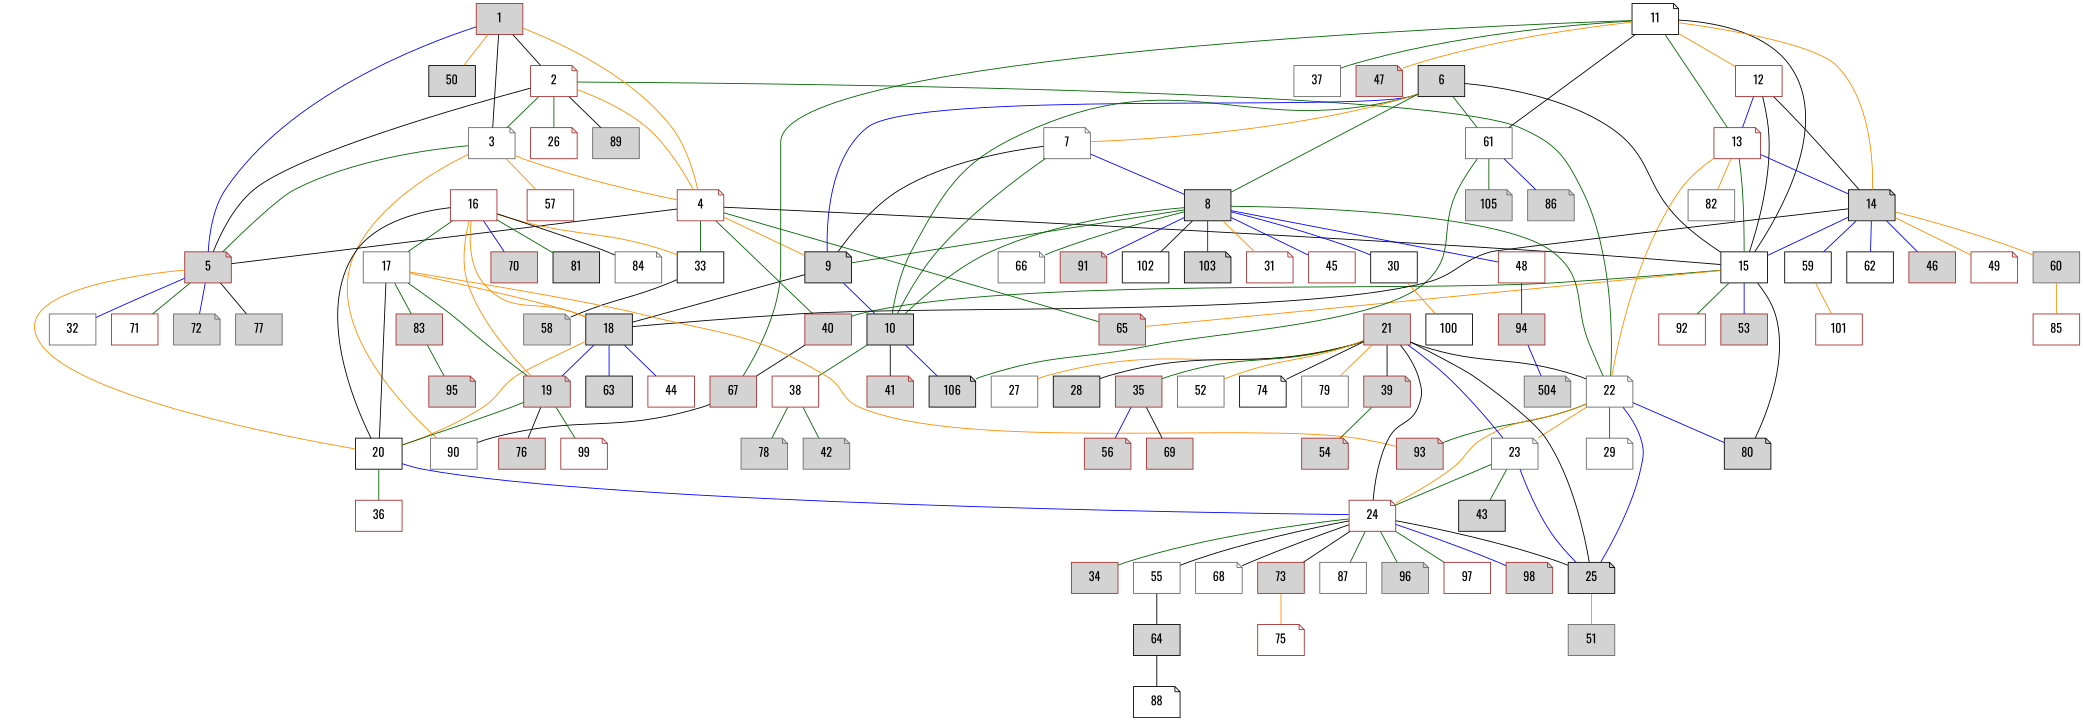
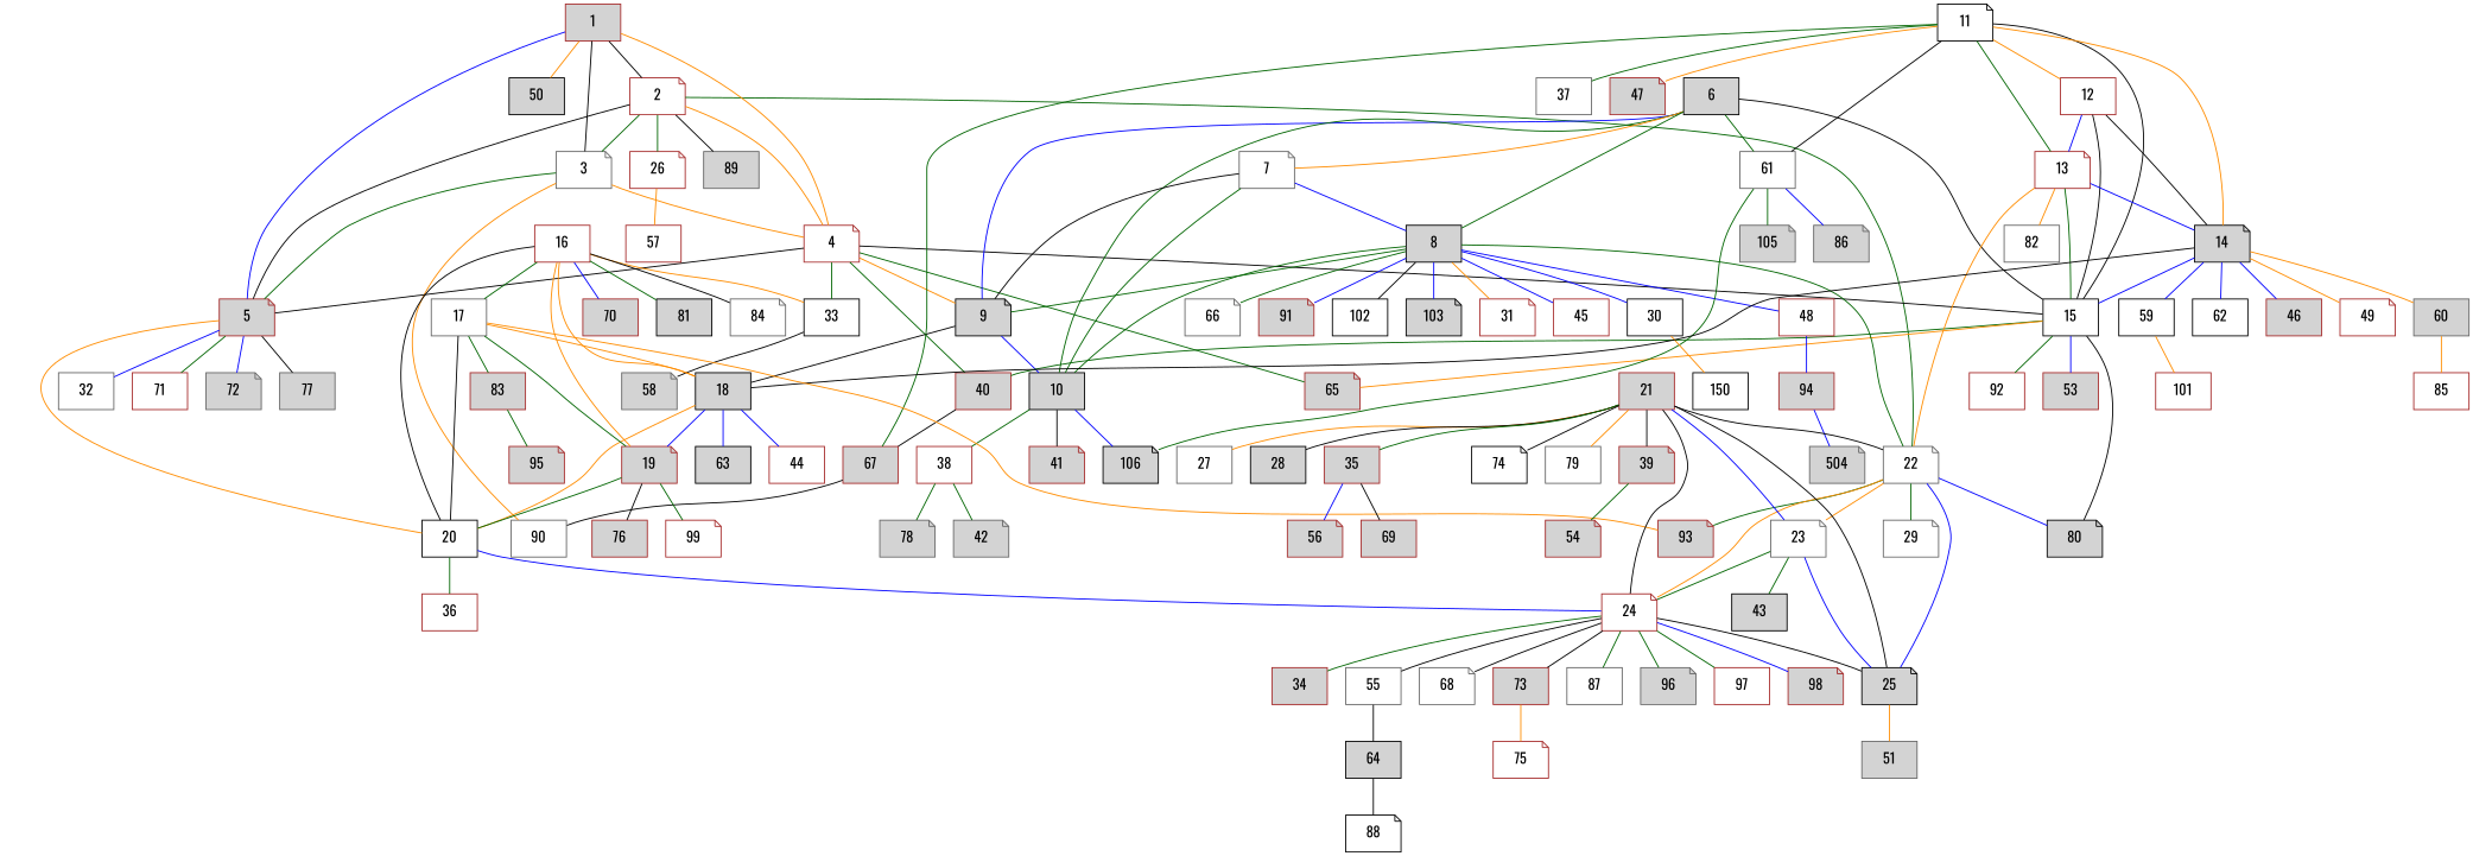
  graph {
    fontname=Oswald
    node [color=brown fillcolor=lightgrey fontname=Oswald shape=box style=filled]
    edge [color=darkgreen fontname=Oswald]
    2 [fillcolor=white shape=note]
    1
    3 [color=gray40 fillcolor=white shape=note]
    4 [fillcolor=white shape=note]
    5 [shape=note]
    50 [color=black]
    22 [color=gray40 fillcolor=white shape=note]
    26 [fillcolor=white shape=note]
    89 [color=gray40]
    57 [fillcolor=white]
    90 [color=gray40 fillcolor=white]
    9 [color=black shape=note]
    15 [color=black fillcolor=white]
    33 [color=black fillcolor=white]
    40
    65 [shape=note]
    20 [color=black fillcolor=white]
    32 [color=gray40 fillcolor=white]
    71 [fillcolor=white]
    72 [color=gray40 shape=note]
    77 [color=gray40]
    80 [color=black shape=note]
    93 [shape=note]
    24 [fillcolor=white shape=note]
    23 [color=gray40 fillcolor=white shape=note]
    25 [color=black shape=note]
    29 [color=gray40 fillcolor=white shape=note]
    10 [color=black]
    18 [color=black]
    53
    92 [fillcolor=white]
    58 [color=gray40 shape=note]
    67
    36 [fillcolor=white]
    6 [color=black]
    7 [color=gray40 fillcolor=white shape=note]
    8 [color=black]
    61 [color=gray40 fillcolor=white]
    30 [color=black fillcolor=white]
    31 [fillcolor=white shape=note]
    45 [fillcolor=white]
    48 [fillcolor=white]
    66 [color=gray40 fillcolor=white shape=note]
    91 [shape=note]
    102 [color=black fillcolor=white]
    103 [color=black shape=note]
    38 [fillcolor=white]
    41 [shape=note]
    106 [color=black shape=note]
    86 [color=gray40 shape=note]
    105 [color=gray40 shape=note]
-   100 [color=black fillcolor=white]
+   100 [color=black fillcolor=white label=150]
    94
    19 [shape=note]
    44 [fillcolor=white]
    63 [color=black]
    42 [color=gray40 shape=note]
    78 [color=gray40 shape=note]
    11 [color=black fillcolor=white shape=note]
    12 [fillcolor=white]
    13 [fillcolor=white shape=note]
    14 [color=black shape=note]
    37 [color=gray40 fillcolor=white]
    47 [shape=note]
    82 [color=gray40 fillcolor=white]
    46
    49 [fillcolor=white shape=note]
    59 [color=black fillcolor=white]
    60 [color=gray40]
    62 [color=black fillcolor=white]
    101 [fillcolor=white]
    85 [fillcolor=white]
    16 [fillcolor=white]
    17 [color=gray40 fillcolor=white]
    70
    81 [color=black]
    84 [color=gray40 fillcolor=white shape=note]
    83
    76
    99 [fillcolor=white shape=note]
    95 [shape=note]
    34
    55 [color=gray40 fillcolor=white]
    68 [color=gray40 fillcolor=white shape=note]
    73
    87 [color=gray40 fillcolor=white]
    96 [color=gray40 shape=note]
    97 [fillcolor=white]
    98 [shape=note]
    21
    27 [color=gray40 fillcolor=white]
    28 [color=black]
    35
    39 [shape=note]
-   52 [color=gray40 fillcolor=white]
    74 [color=black fillcolor=white shape=note]
    79 [color=gray40 fillcolor=white]
    43 [color=black]
    51 [color=gray40]
    56 [shape=note]
    69
    54 [shape=note]
    64 [color=black]
    75 [fillcolor=white shape=note]
    n105 [color=gray40 label=504 shape=note]
    88 [color=black fillcolor=white shape=note]
    2 -- 3
    2 -- 4 [color=darkorange]
    2 -- 5 [color=black]
    2 -- 22
    2 -- 26
    2 -- 89 [color=black]
    1 -- 2 [color=black]
    1 -- 3 [color=black]
    1 -- 4 [color=darkorange]
    1 -- 5 [color=blue]
    1 -- 50 [color=darkorange]
    3 -- 4 [color=darkorange]
    3 -- 5
-   3 -- 57 [color=darkorange]
+   26 -- 57 [color=darkorange]
    3 -- 90 [color=darkorange]
    4 -- 5 [color=black]
    4 -- 9 [color=darkorange]
    4 -- 15 [color=black]
    4 -- 33
    4 -- 40
    4 -- 65
    5 -- 20 [color=darkorange]
    5 -- 32 [color=blue]
    5 -- 71
    5 -- 72 [color=blue]
    5 -- 77 [color=black]
    22 -- 80 [color=blue]
    22 -- 93
    22 -- 24 [color=darkorange]
    22 -- 23 [color=darkorange]
    22 -- 25 [color=blue]
    22 -- 29
    9 -- 10 [color=blue]
    9 -- 18 [color=black]
    15 -- 40
    15 -- 65 [color=darkorange]
    15 -- 80 [color=black]
    15 -- 53 [color=blue]
    15 -- 92
    33 -- 58 [color=black]
    40 -- 67 [color=black]
    20 -- 24 [color=blue]
    20 -- 36
    24 -- 25 [color=black]
    24 -- 34
    24 -- 55 [color=black]
    24 -- 68 [color=black]
    24 -- 73 [color=black]
    24 -- 87
    24 -- 96
    24 -- 97
    24 -- 98 [color=blue]
    23 -- 24
    23 -- 25 [color=blue]
    23 -- 43
    25 -- 51 [color=darkorange]
    10 -- 38
    10 -- 41 [color=black]
    10 -- 106 [color=blue]
    18 -- 20 [color=darkorange]
    18 -- 19 [color=blue]
    18 -- 44 [color=blue]
    18 -- 63 [color=blue]
    67 -- 90 [color=black]
    6 -- 9 [color=blue]
    6 -- 15 [color=black]
    6 -- 10
    6 -- 7 [color=darkorange]
    6 -- 8
    6 -- 61
    7 -- 9 [color=black]
    7 -- 10
    7 -- 8 [color=blue]
    8 -- 22
    8 -- 9
    8 -- 10
    8 -- 30 [color=blue]
    8 -- 31 [color=darkorange]
    8 -- 45 [color=blue]
    8 -- 48 [color=blue]
    8 -- 66
    8 -- 91 [color=blue]
    8 -- 102 [color=black]
    8 -- 103 [color=blue]
    61 -- 106
    61 -- 86 [color=blue]
    61 -- 105
    30 -- 100 [color=darkorange]
    48 -- 94 [color=blue]
    38 -- 42
    38 -- 78
    94 -- n105 [color=blue]
    19 -- 20
    19 -- 76 [color=black]
    19 -- 99
    11 -- 15 [color=black]
    11 -- 67
    11 -- 61 [color=black]
    11 -- 12 [color=darkorange]
    11 -- 13
    11 -- 14 [color=darkorange]
    11 -- 37
    11 -- 47 [color=darkorange]
    12 -- 15 [color=black]
    12 -- 13 [color=blue]
    12 -- 14 [color=black]
    13 -- 22 [color=darkorange]
    13 -- 15
    13 -- 14 [color=blue]
    13 -- 82 [color=darkorange]
    14 -- 15 [color=blue]
    14 -- 18 [color=black]
    14 -- 46 [color=blue]
    14 -- 49 [color=darkorange]
    14 -- 59 [color=blue]
    14 -- 60 [color=darkorange]
    14 -- 62 [color=blue]
    59 -- 101 [color=darkorange]
    60 -- 85 [color=darkorange]
    16 -- 33 [color=darkorange]
    16 -- 20 [color=black]
    16 -- 18 [color=darkorange]
    16 -- 19 [color=darkorange]
    16 -- 17
    16 -- 70 [color=blue]
    16 -- 81
    16 -- 84 [color=black]
    17 -- 20 [color=black]
    17 -- 93 [color=darkorange]
    17 -- 18 [color=darkorange]
    17 -- 19
    17 -- 83
    83 -- 95
    55 -- 64 [color=black]
    73 -- 75 [color=darkorange]
    21 -- 22 [color=black]
    21 -- 24 [color=black]
    21 -- 23 [color=blue]
    21 -- 25 [color=black]
    21 -- 27 [color=darkorange]
    21 -- 28 [color=black]
    21 -- 35
    21 -- 39 [color=black]
-   21 -- 52 [color=darkorange]
    21 -- 74 [color=black]
    21 -- 79 [color=darkorange]
    35 -- 56 [color=blue]
    35 -- 69 [color=black]
    39 -- 54
    64 -- 88 [color=black]
  }
